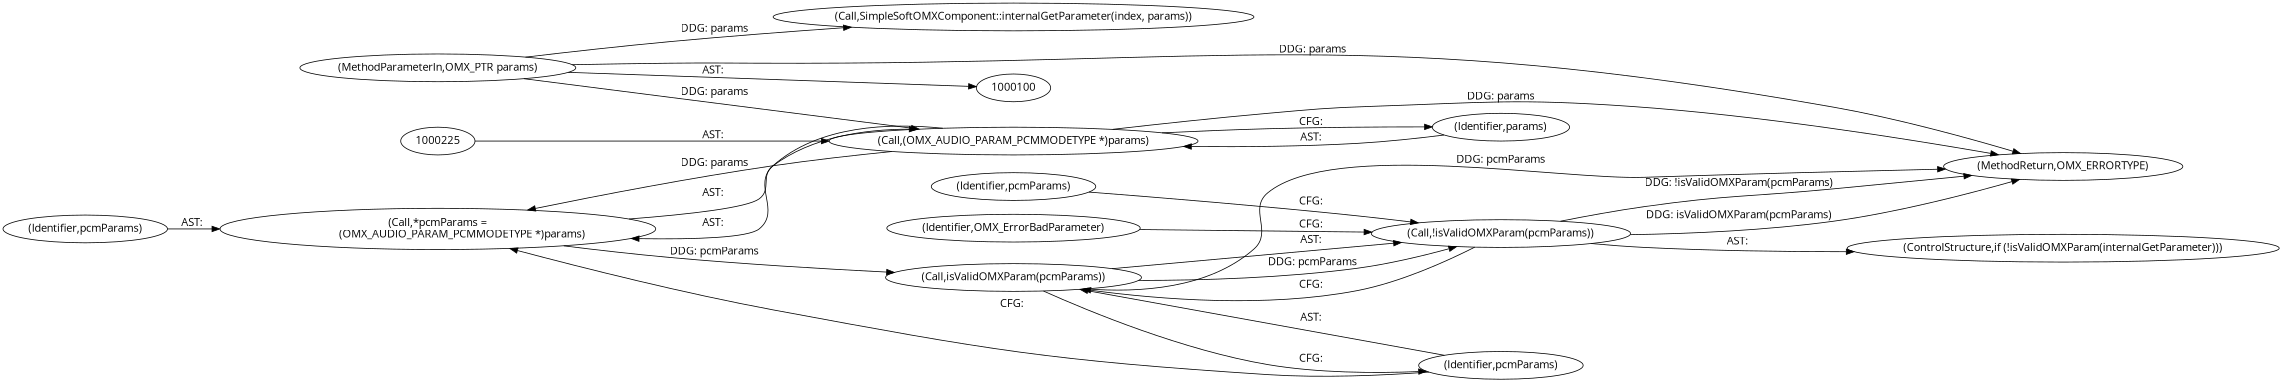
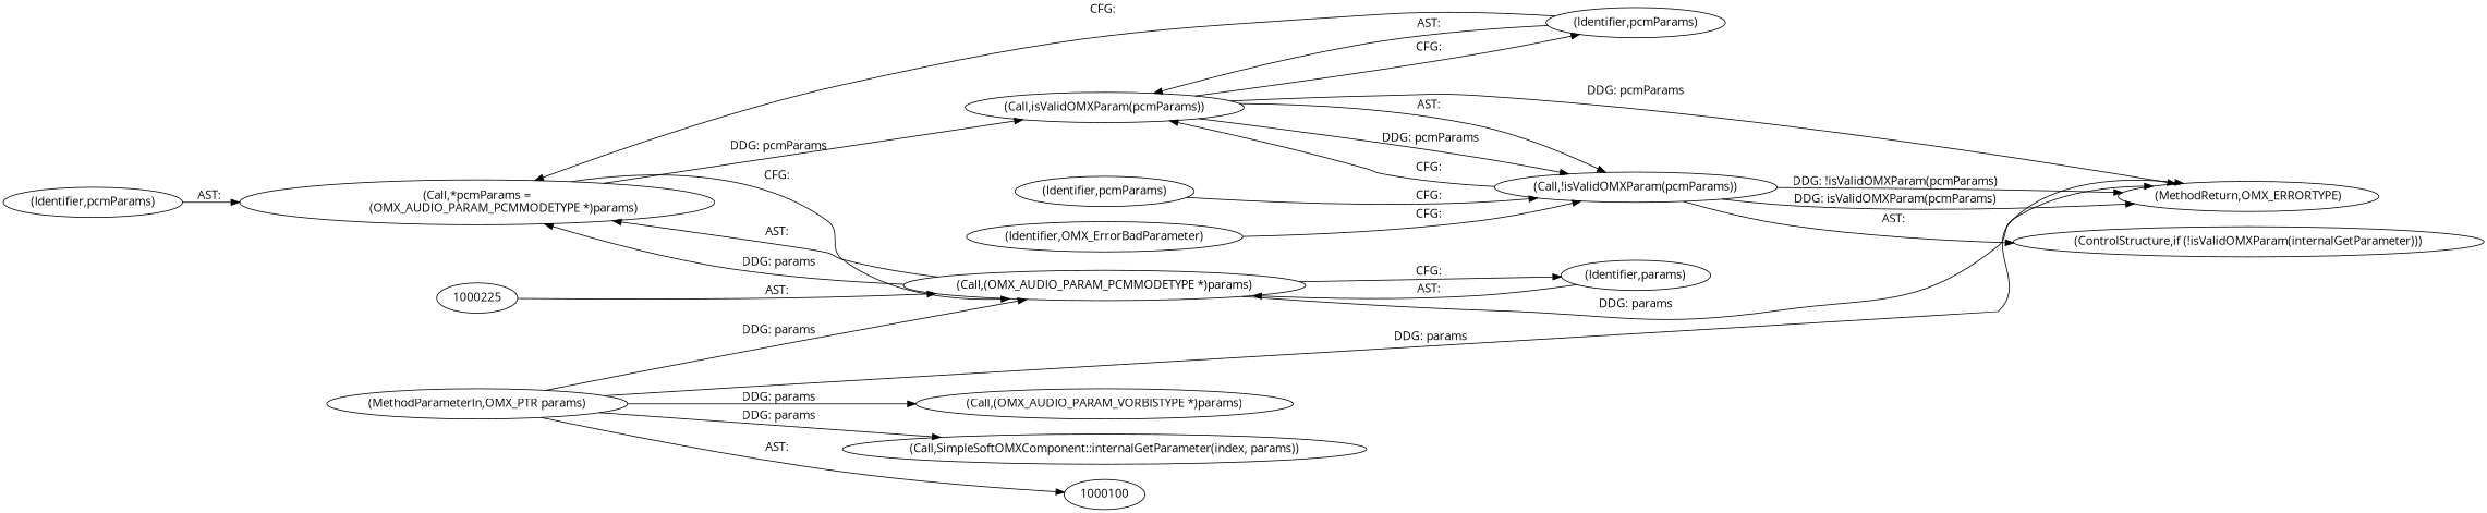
  digraph {
    fontname="Open Sans"
    rankdir=LR
    node [fontname="Open Sans"]
    edge [fontname="Open Sans"]
    n1 [label="(Call,*pcmParams =\n                 (OMX_AUDIO_PARAM_PCMMODETYPE *)params)"]
    n2 [label="(Call,(OMX_AUDIO_PARAM_PCMMODETYPE *)params)"]
    n3 [label="(Call,isValidOMXParam(pcmParams))"]
    n4 [label="(MethodReturn,OMX_ERRORTYPE)"]
    n5 [label="(Identifier,params)"]
    n6 [label="(Call,!isValidOMXParam(pcmParams))"]
    n7 [label="(Identifier,pcmParams)"]
    n8 [label="(MethodParameterIn,OMX_PTR params)"]
+   n9 [label="(Call,(OMX_AUDIO_PARAM_VORBISTYPE *)params)"]
    n10 [label="(Call,SimpleSoftOMXComponent::internalGetParameter(index, params))"]
    1000100
    n12 [label="(ControlStructure,if (!isValidOMXParam(internalGetParameter)))"]
    n13 [label="(Identifier,pcmParams)"]
    n14 [label="(Identifier,OMX_ErrorBadParameter)"]
    n15 [label="(Identifier,pcmParams)"]
    1000225
-   n1 -> n2 [label="AST: "]
+   n1 -> n2 [label="CFG: "]
    n1 -> n3 [label="DDG: pcmParams"]
    n2 -> n1 [label="AST: "]
    n2 -> n1 [label="DDG: params"]
    n2 -> n4 [label="DDG: params"]
    n2 -> n5 [label="CFG: "]
    n3 -> n4 [label="DDG: pcmParams"]
    n3 -> n6 [label="AST: "]
    n3 -> n6 [label="DDG: pcmParams"]
    n3 -> n7 [label="CFG: "]
    n5 -> n2 [label="AST: "]
    n6 -> n3 [label="CFG: "]
    n6 -> n4 [label="DDG: !isValidOMXParam(pcmParams)"]
    n6 -> n4 [label="DDG: isValidOMXParam(pcmParams)"]
    n6 -> n12 [label="AST: "]
    n7 -> n1 [label="CFG: "]
    n7 -> n3 [label="AST: "]
    n8 -> n2 [label="DDG: params"]
    n8 -> n4 [label="DDG: params"]
+   n8 -> n9 [label="DDG: params"]
    n8 -> n10 [label="DDG: params"]
    n8 -> 1000100 [label="AST: "]
    n13 -> n6 [label="CFG: "]
    n14 -> n6 [label="CFG: "]
    n15 -> n1 [label="AST: "]
    1000225 -> n2 [label="AST: "]
  }
